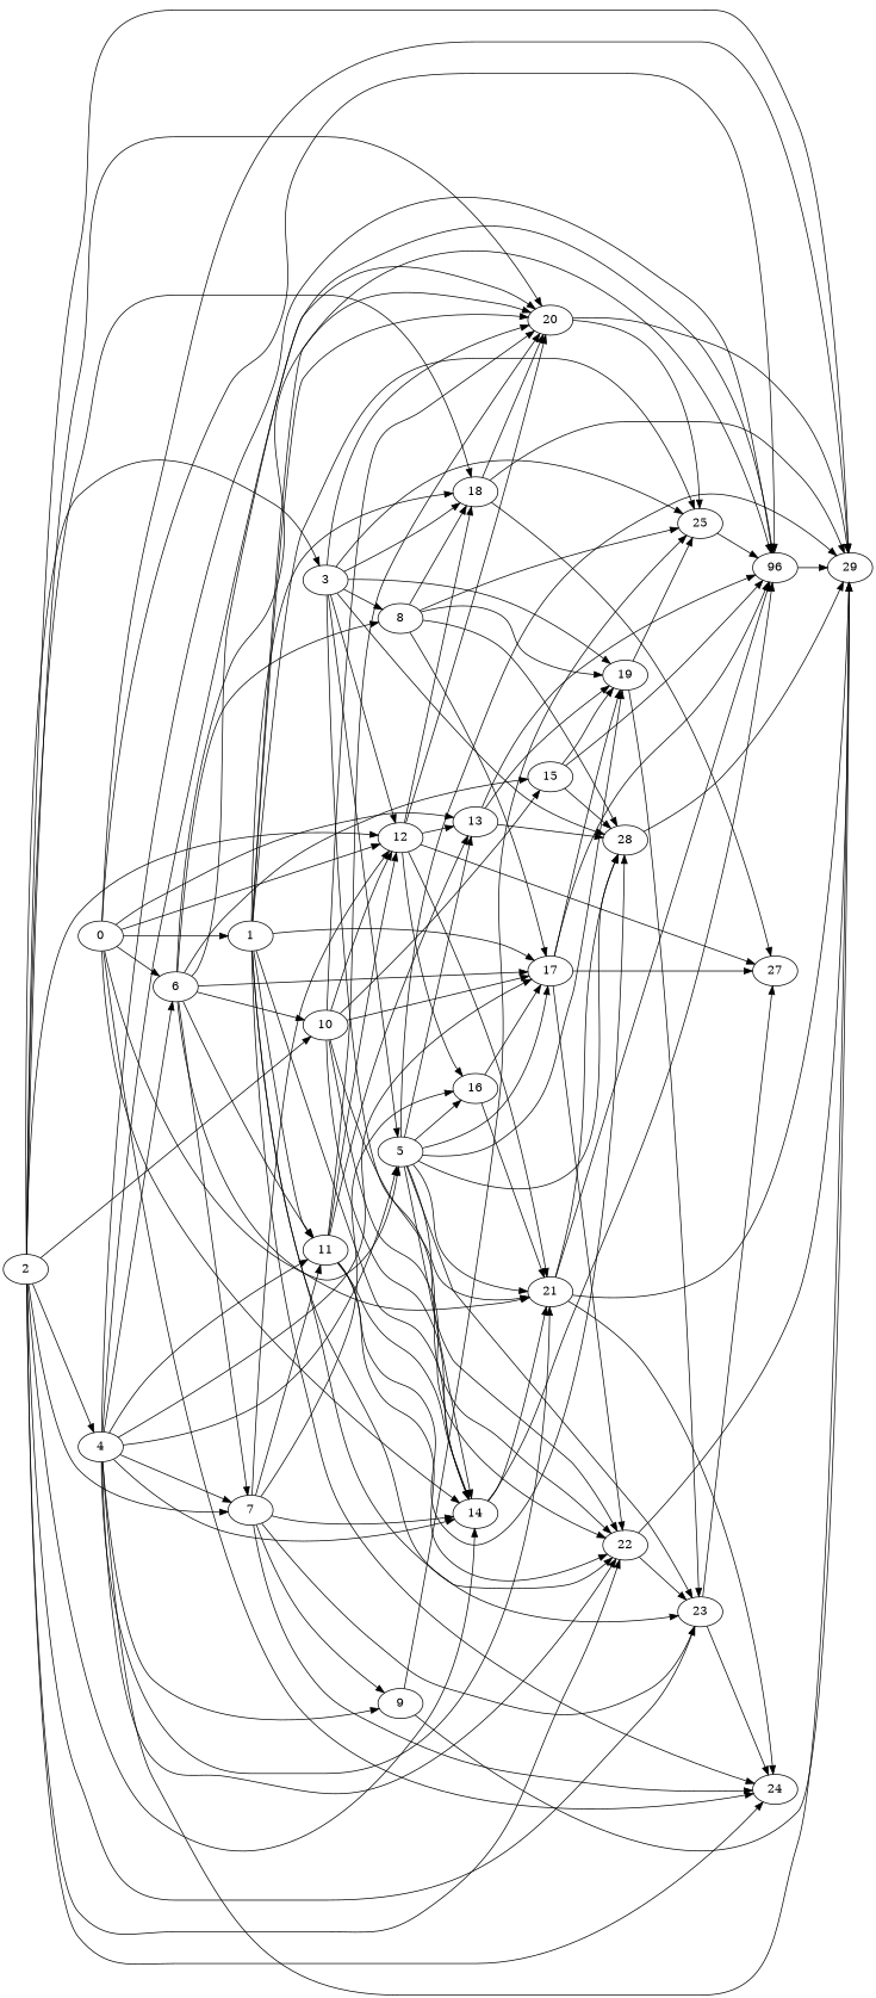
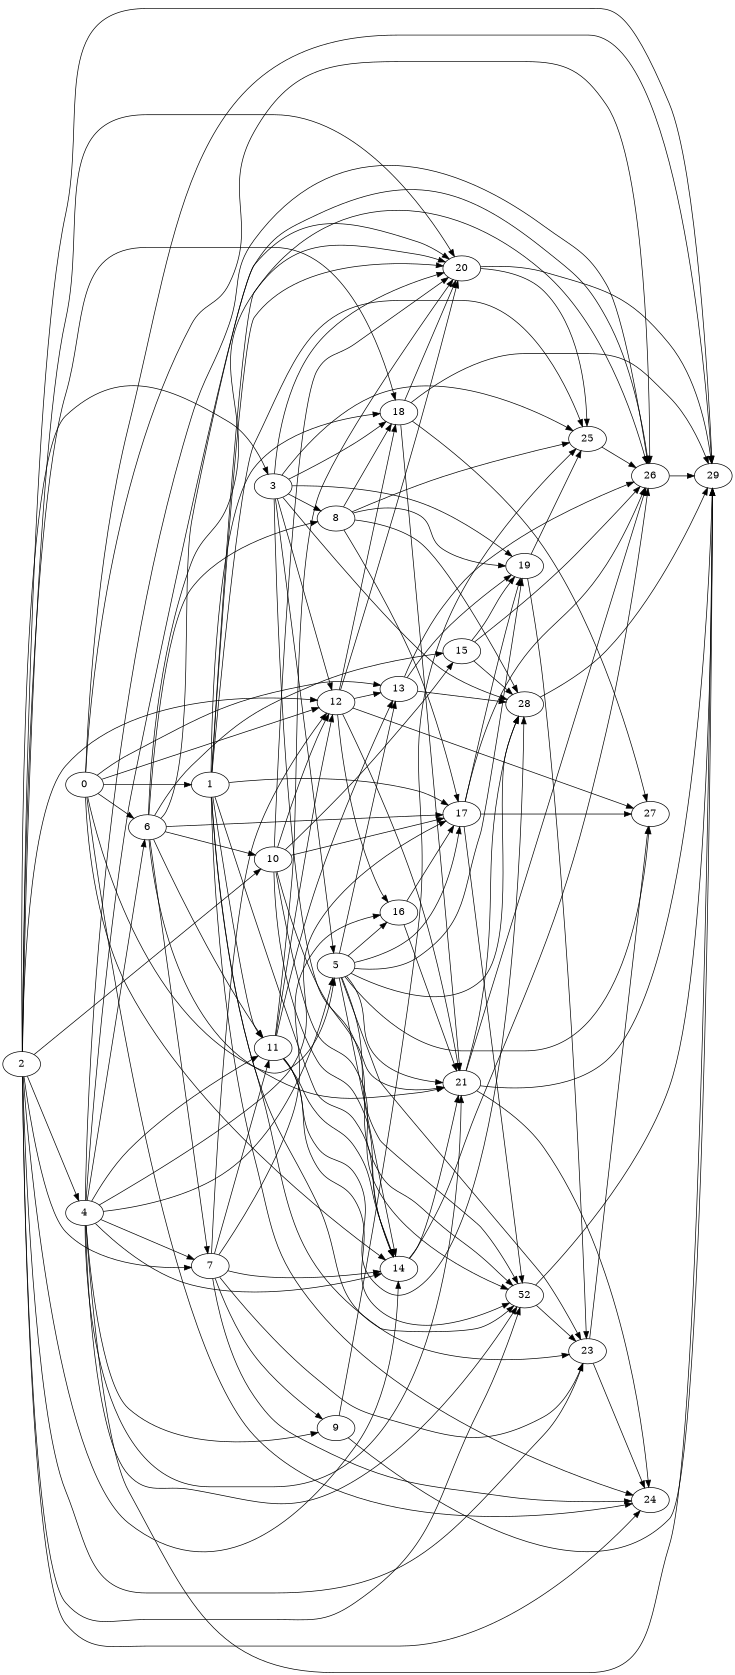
  digraph {
    rankdir=LR
    node [Weight=241]
    edge [Weight=7]
    2 [Weight=435]
    4 [Weight=338]
    3 [Weight=338]
    7 [Weight=97]
    10
    12 [Weight=145]
    18 [Weight=338]
    20 [Weight=386]
    14 [Weight=386]
-   22 [Weight=145]
+   22 [Weight=145 label=52]
    23
    24 [Weight=145]
    29 [Weight=97]
    6
    11 [Weight=435]
    5
    17 [Weight=193]
    9
    21 [Weight=338]
-   26 [label=96]
+   26
    8 [Weight=386]
    25 [Weight=386]
    19 [Weight=193]
    28 [Weight=338]
    16
    15 [Weight=483]
    13 [Weight=145]
    27
    0 [Weight=193]
    1 [Weight=338]
    2 -> 4 [Weight=8]
    2 -> 3 [Weight=6]
    2 -> 7
    2 -> 10 [Weight=3]
    2 -> 12 [Weight=6]
    2 -> 18 [Weight=3]
    2 -> 20 [Weight=3]
    2 -> 14 [Weight=4]
    2 -> 22 [Weight=4]
    2 -> 23 [Weight=3]
    2 -> 24
    2 -> 29 [Weight=4]
    4 -> 7 [Weight=8]
    4 -> 20
    4 -> 14 [Weight=4]
    4 -> 22 [Weight=6]
    4 -> 29 [Weight=10]
    4 -> 6 [Weight=9]
    4 -> 11 [Weight=9]
    4 -> 5 [Weight=9]
    4 -> 17 [Weight=4]
    4 -> 9 [Weight=9]
    4 -> 21 [Weight=5]
    4 -> 26 [Weight=5]
    3 -> 12
    3 -> 18 [Weight=8]
    3 -> 20 [Weight=10]
    3 -> 22 [Weight=3]
    3 -> 5 [Weight=3]
    3 -> 8 [Weight=8]
    3 -> 25 [Weight=3]
    3 -> 19 [Weight=6]
    3 -> 28 [Weight=9]
    7 -> 12 [Weight=10]
    7 -> 14 [Weight=4]
    7 -> 23 [Weight=10]
    7 -> 24 [Weight=9]
    7 -> 11 [Weight=2]
    7 -> 9 [Weight=10]
    7 -> 16 [Weight=4]
    10 -> 12
    10 -> 20 [Weight=3]
    10 -> 14 [Weight=2]
    10 -> 22 [Weight=2]
    10 -> 17
    10 -> 21 [Weight=6]
    10 -> 15 [Weight=8]
    12 -> 18 [Weight=5]
    12 -> 20
    12 -> 21 [Weight=9]
    12 -> 16
    12 -> 13 [Weight=6]
    12 -> 27 [Weight=3]
    18 -> 20
    18 -> 29 [Weight=9]
+   18 -> 21 [Weight=2]
    18 -> 27
    20 -> 29 [Weight=6]
    20 -> 25
    14 -> 21 [Weight=3]
    14 -> 26 [Weight=5]
    22 -> 23 [Weight=4]
    22 -> 29 [Weight=5]
    23 -> 24 [Weight=6]
    23 -> 27 [Weight=5]
    6 -> 7 [Weight=3]
    6 -> 10
    6 -> 20 [Weight=3]
    6 -> 11 [Weight=8]
    6 -> 17 [Weight=6]
    6 -> 21
    6 -> 26 [Weight=8]
    6 -> 8 [Weight=3]
    6 -> 15 [Weight=10]
    11 -> 12 [Weight=3]
    11 -> 20 [Weight=4]
    11 -> 14 [Weight=2]
    11 -> 22
    11 -> 28 [Weight=8]
    11 -> 13 [Weight=2]
    5 -> 14 [Weight=3]
    5 -> 22 [Weight=9]
    5 -> 23 [Weight=2]
    5 -> 17 [Weight=5]
    5 -> 21 [Weight=4]
    5 -> 19
    5 -> 28 [Weight=8]
    5 -> 16 [Weight=9]
    5 -> 13 [Weight=9]
-   5 -> 29
+   5 -> 27
    17 -> 22 [Weight=8]
    17 -> 26 [Weight=8]
    17 -> 19
    17 -> 27 [Weight=2]
    9 -> 29 [Weight=2]
    9 -> 25 [Weight=10]
    21 -> 24 [Weight=9]
    21 -> 29 [Weight=2]
    21 -> 26
    21 -> 28 [Weight=9]
    26 -> 29 [Weight=5]
    8 -> 18 [Weight=3]
    8 -> 17
    8 -> 25 [Weight=6]
    8 -> 19 [Weight=6]
    8 -> 28
    25 -> 26 [Weight=4]
    19 -> 23 [Weight=2]
    19 -> 25 [Weight=5]
    28 -> 29 [Weight=2]
    16 -> 17 [Weight=2]
    16 -> 21 [Weight=6]
    15 -> 26 [Weight=6]
    15 -> 19 [Weight=4]
    15 -> 28 [Weight=10]
    13 -> 26 [Weight=9]
    13 -> 19 [Weight=9]
    13 -> 28 [Weight=8]
    0 -> 12 [Weight=5]
    0 -> 14 [Weight=8]
    0 -> 24 [Weight=6]
    0 -> 29 [Weight=10]
    0 -> 6 [Weight=2]
    0 -> 5 [Weight=2]
    0 -> 26 [Weight=8]
    0 -> 13 [Weight=6]
    0 -> 1 [Weight=5]
    1 -> 18 [Weight=5]
    1 -> 20 [Weight=5]
    1 -> 14 [Weight=10]
    1 -> 22 [Weight=5]
    1 -> 23 [Weight=10]
    1 -> 24 [Weight=4]
    1 -> 11 [Weight=4]
    1 -> 17 [Weight=6]
    1 -> 26 [Weight=6]
    1 -> 25 [Weight=8]
  }
